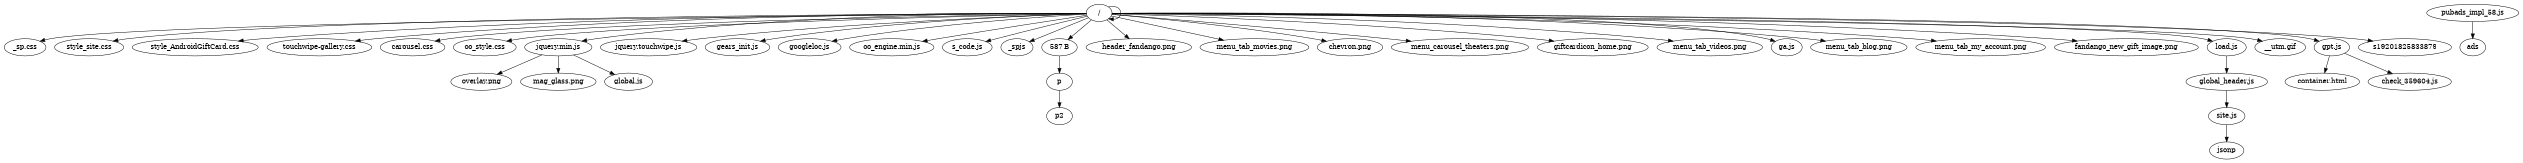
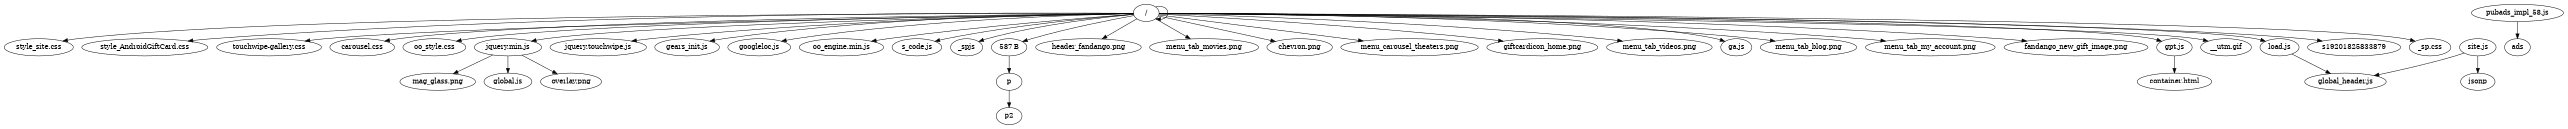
  strict digraph {
    concentrate=true
    "/"
    "_sp.css"
    "style_site.css"
    "style_AndroidGiftCard.css"
    n5 [label="touchwipe-gallery.css"]
    "carousel.css"
    "oo_style.css"
    "jquery.min.js"
    "jquery.touchwipe.js"
    "gears_init.js"
    "googleloc.js"
    "oo_engine.min.js"
    "s_code.js"
    _spjs
    "587 B"
    "header_fandango.png"
    "menu_tab_movies.png"
    "chevron.png"
    n19 [label="menu_carousel_theaters.png"]
    "giftcardicon_home.png"
    "menu_tab_videos.png"
    "ga.js"
    "menu_tab_blog.png"
    "menu_tab_my_account.png"
    "fandango_new_gift_image.png"
    "load.js"
    "__utm.gif"
    "gpt.js"
    s19201825833879
    "overlay.png"
    "mag_glass.png"
    "global.js"
    p
    "global_header.js"
    "container.html"
-   "check_359604.js"
    p2
    "site.js"
    jsonp
    "pubads_impl_58.js"
    ads
    "/" -> "/"
    "/" -> "_sp.css"
    "/" -> "style_site.css"
    "/" -> "style_AndroidGiftCard.css"
    "/" -> n5
    "/" -> "carousel.css"
    "/" -> "oo_style.css"
    "/" -> "jquery.min.js"
    "/" -> "jquery.touchwipe.js"
    "/" -> "gears_init.js"
    "/" -> "googleloc.js"
    "/" -> "oo_engine.min.js"
    "/" -> "s_code.js"
    "/" -> _spjs
    "/" -> "587 B"
    "/" -> "header_fandango.png"
    "/" -> "menu_tab_movies.png"
    "/" -> "chevron.png"
    "/" -> n19
    "/" -> "giftcardicon_home.png"
    "/" -> "menu_tab_videos.png"
    "/" -> "ga.js"
    "/" -> "menu_tab_blog.png"
    "/" -> "menu_tab_my_account.png"
    "/" -> "fandango_new_gift_image.png"
    "/" -> "load.js"
    "/" -> "__utm.gif"
    "/" -> "gpt.js"
    "/" -> s19201825833879
    "jquery.min.js" -> "overlay.png"
    "jquery.min.js" -> "mag_glass.png"
    "jquery.min.js" -> "global.js"
    "587 B" -> p
    "load.js" -> "global_header.js"
    "gpt.js" -> "container.html"
-   "gpt.js" -> "check_359604.js"
    p -> p2
-   "global_header.js" -> "site.js"
+   "site.js" -> "global_header.js"
    "site.js" -> jsonp
    "pubads_impl_58.js" -> ads
  }
